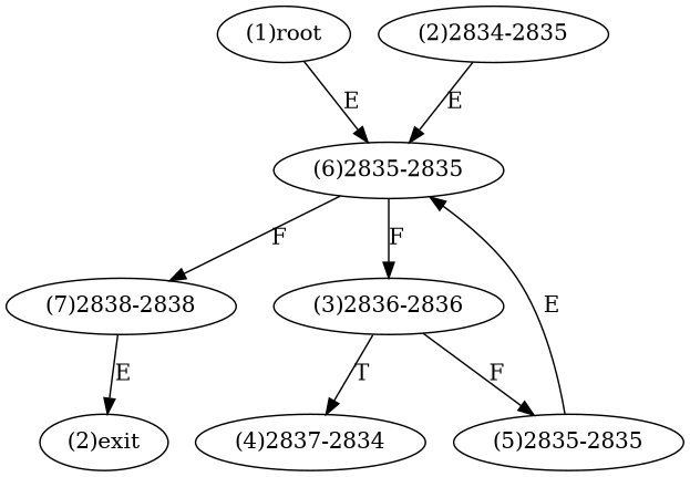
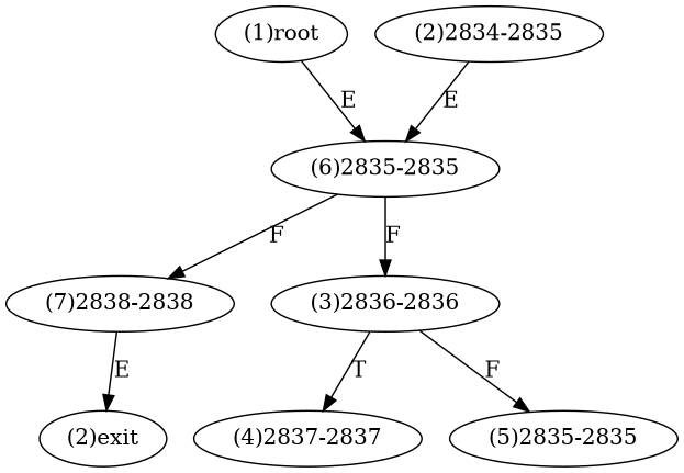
  digraph {
    n1 [label="(1)root"]
    n2 [label="(6)2835-2835"]
    n3 [label="(2)2834-2835"]
    n4 [label="(3)2836-2836"]
    n5 [label="(7)2838-2838"]
-   n6 [label="(4)2837-2834"]
+   n6 [label="(4)2837-2837"]
    n7 [label="(5)2835-2835"]
    n8 [label="(2)exit"]
    n1 -> n2 [label=E]
    n2 -> n4 [label=F]
    n2 -> n5 [label=F]
    n3 -> n2 [label=E]
    n4 -> n6 [label=T]
    n4 -> n7 [label=F]
    n5 -> n8 [label=E]
-   n7 -> n2 [label=E]
  }
